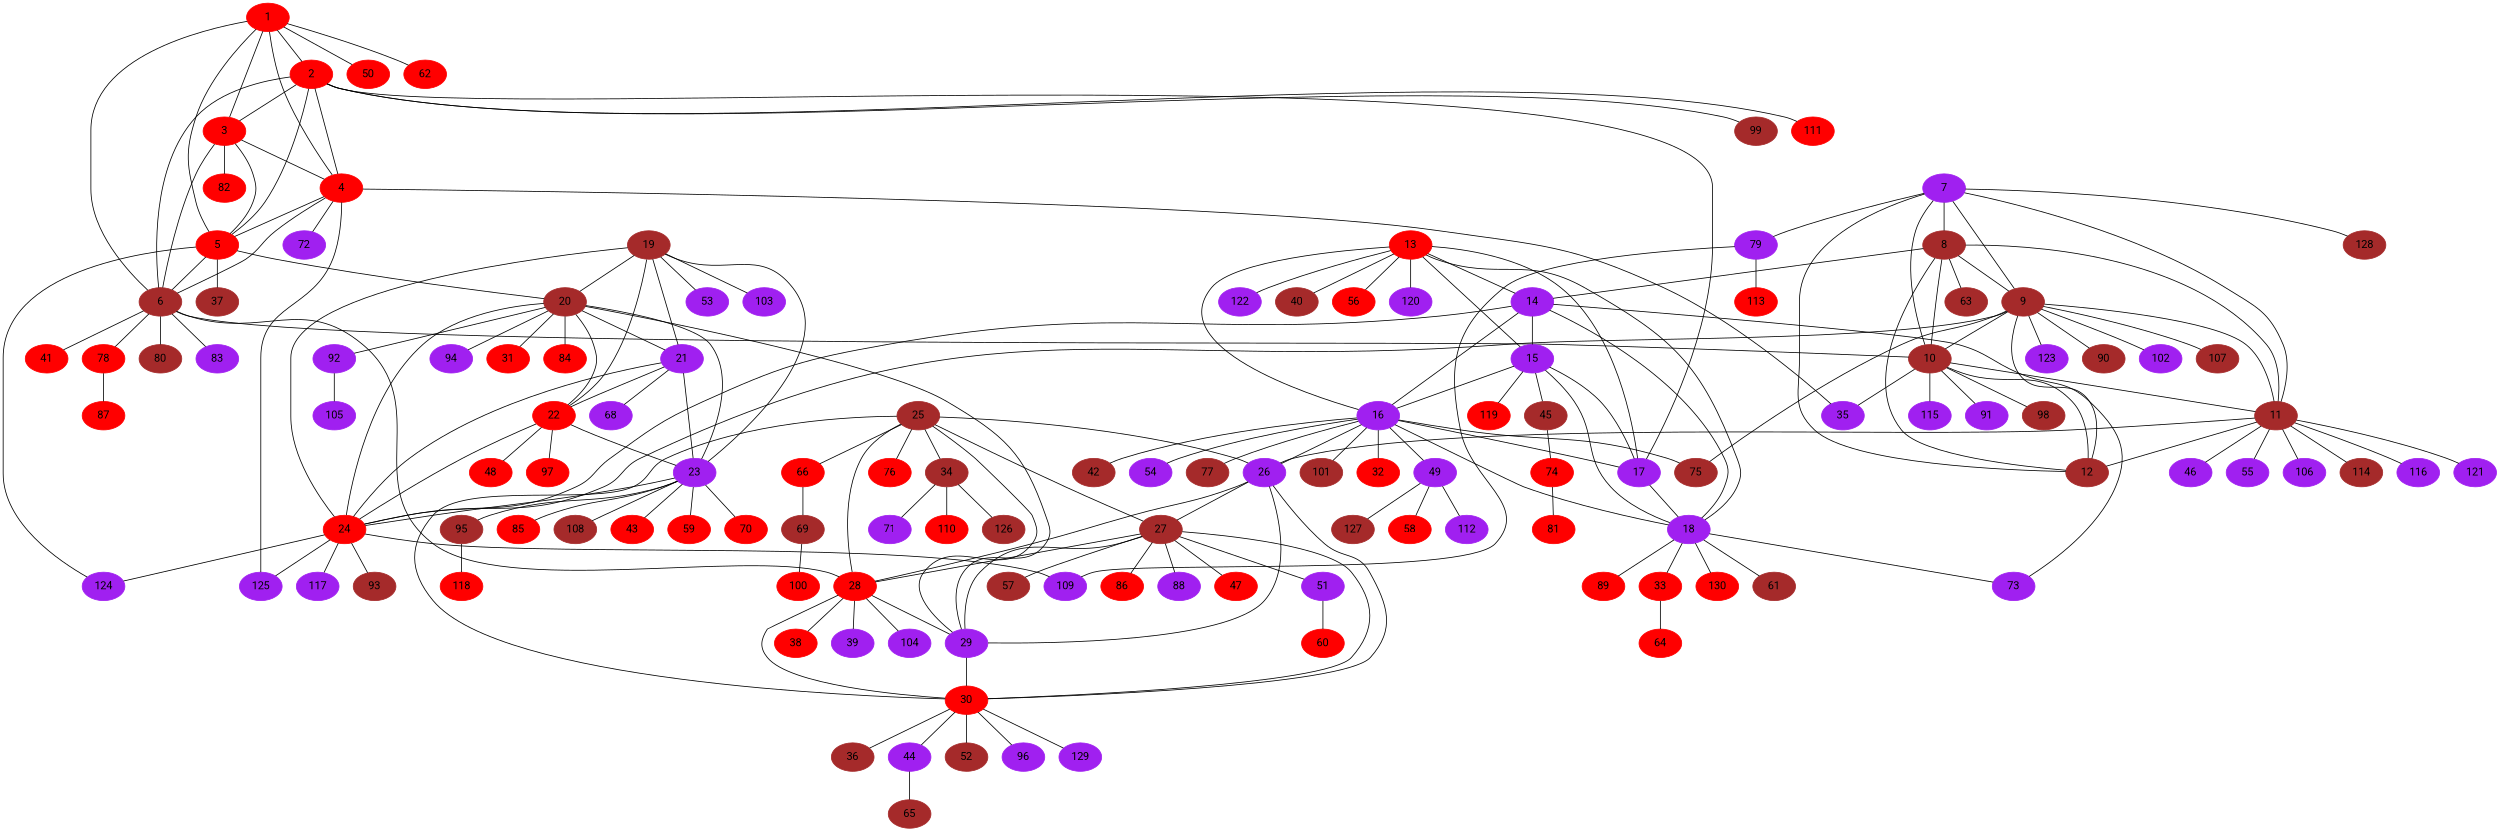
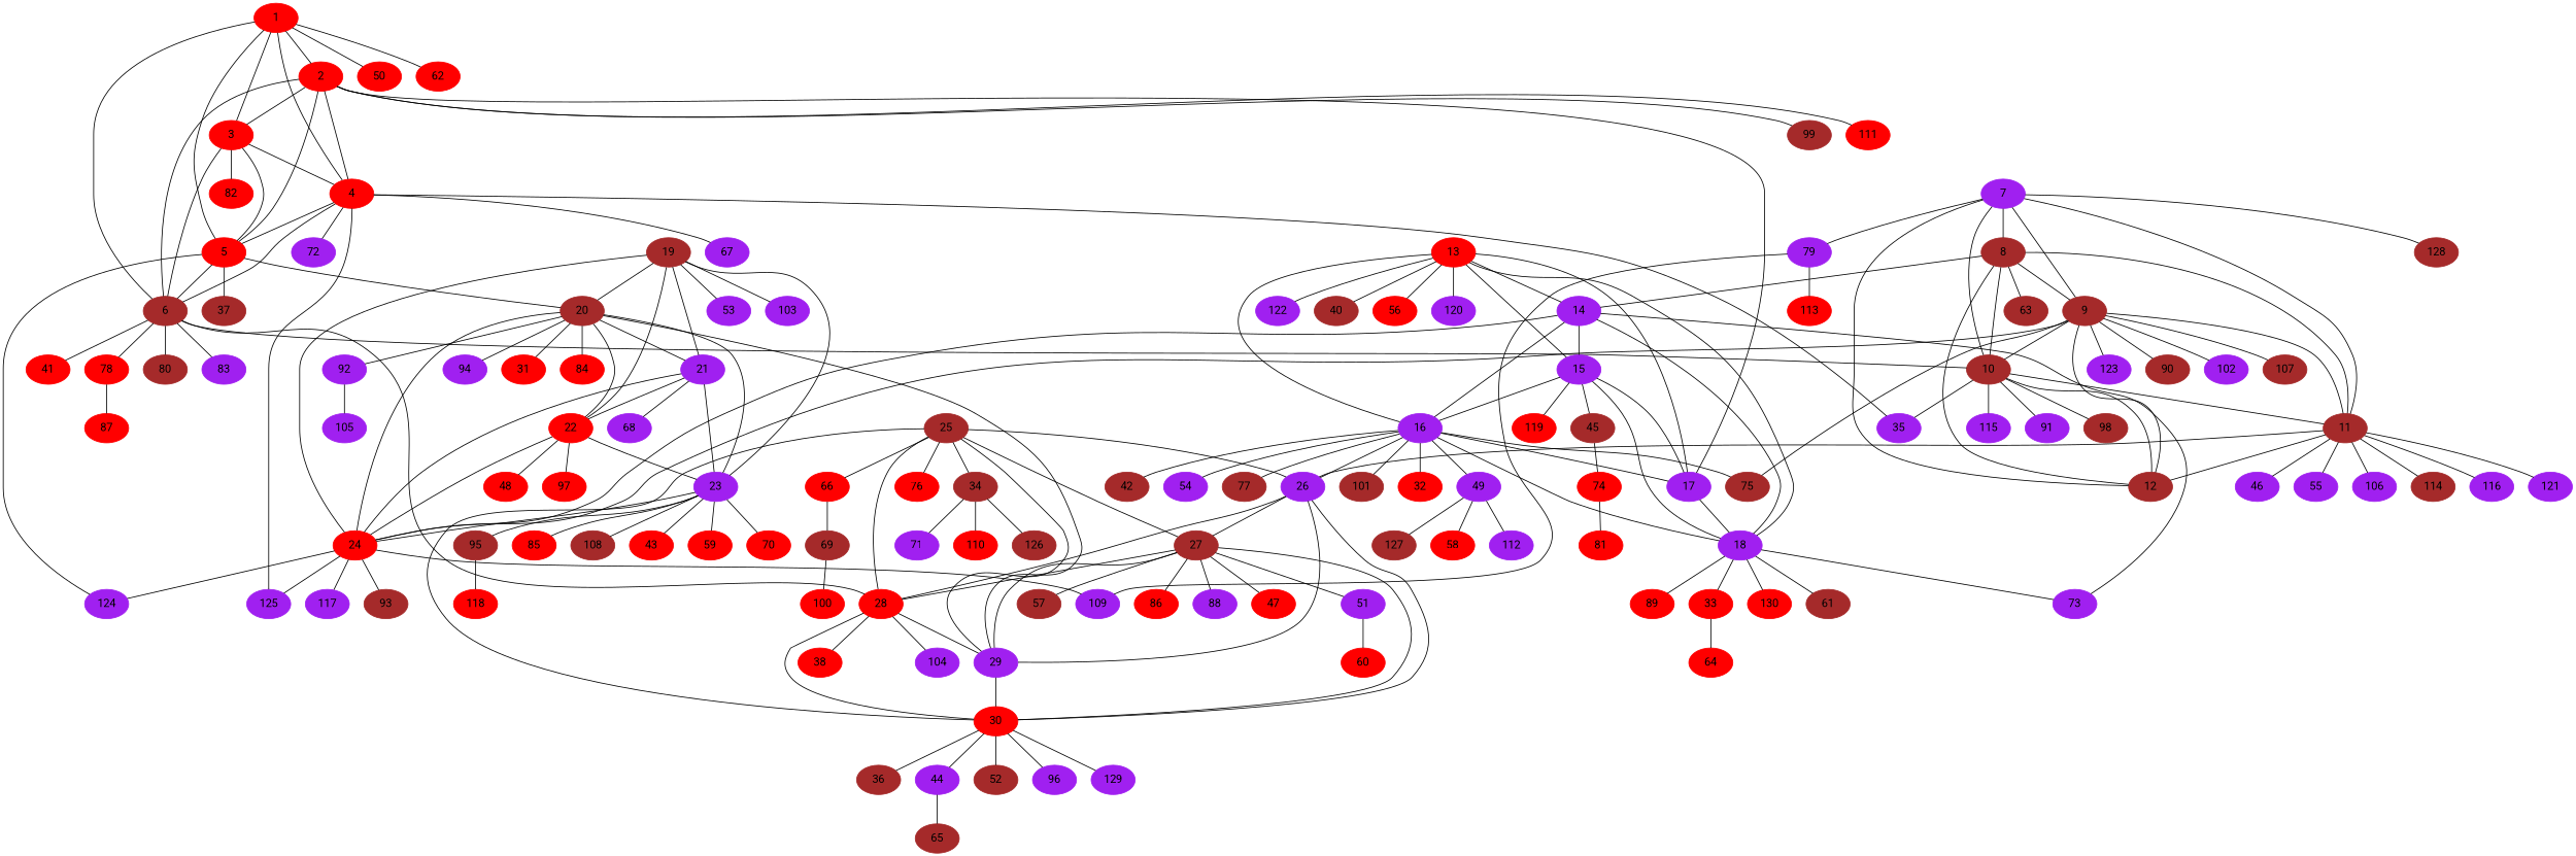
  graph {
    fontname=Roboto
    node [color=purple fontname=Roboto style=filled]
    edge [fontname=Roboto]
    1 [color=red]
    2 [color=red]
    3 [color=red]
    4 [color=red]
    5 [color=red]
    6 [color=brown]
    50 [color=red]
    62 [color=red]
    17
    99 [color=brown]
    111 [color=red]
    82 [color=red]
    35
+   67
    72
    125
    20 [color=brown]
    37 [color=brown]
    124
    10 [color=brown]
    28 [color=red]
    41 [color=red]
    78 [color=red]
    80 [color=brown]
    83
    18
    24 [color=red]
    21
    22 [color=red]
    23
    29
    31 [color=red]
    84 [color=red]
    92
    94
    11 [color=brown]
    12 [color=brown]
    91
    98 [color=brown]
    115
    30 [color=red]
    38 [color=red]
-   39
    104
    87 [color=red]
    7
    8 [color=brown]
    9 [color=brown]
    79
    128 [color=brown]
    14
    63 [color=brown]
    75 [color=brown]
    90 [color=brown]
    102
    107 [color=brown]
    123
    26
    46
    55
    106
    114 [color=brown]
    116
    121
    109
    113 [color=red]
    15
    16
    73
    93 [color=brown]
    117
    27 [color=brown]
    13 [color=red]
    40 [color=brown]
    56 [color=red]
    120
    122
    45 [color=brown]
    119 [color=red]
    32 [color=red]
    42 [color=brown]
    49
    54
    77 [color=brown]
    101 [color=brown]
    33 [color=red]
    61 [color=brown]
    89 [color=red]
    130 [color=red]
    74 [color=red]
    58 [color=red]
    112
    127 [color=brown]
    64 [color=red]
    19 [color=brown]
    53
    103
    68
    48 [color=red]
    97 [color=red]
    43 [color=red]
    59 [color=red]
    70 [color=red]
    85 [color=red]
    95 [color=brown]
    108 [color=brown]
    105
    118 [color=red]
    25 [color=brown]
    34 [color=brown]
    66 [color=red]
    76 [color=red]
    47 [color=red]
    51
    57 [color=brown]
    86 [color=red]
    88
    36 [color=brown]
    44
    52 [color=brown]
    96
    129
    71
    110 [color=red]
    126 [color=brown]
    69 [color=brown]
    60 [color=red]
    65 [color=brown]
    81 [color=red]
    100 [color=red]
    1 -- 2
    1 -- 3
    1 -- 4
    1 -- 5
    1 -- 6
    1 -- 50
    1 -- 62
    2 -- 3
    2 -- 4
    2 -- 5
    2 -- 6
    2 -- 17
    2 -- 99
    2 -- 111
    3 -- 4
    3 -- 5
    3 -- 6
    3 -- 82
    4 -- 5
    4 -- 6
    4 -- 35
+   4 -- 67
    4 -- 72
    4 -- 125
    5 -- 6
    5 -- 20
    5 -- 37
    5 -- 124
    6 -- 10
    6 -- 28
    6 -- 41
    6 -- 78
    6 -- 80
    6 -- 83
    17 -- 18
    20 -- 24
    20 -- 21
    20 -- 22
    20 -- 23
    20 -- 29
    20 -- 31
    20 -- 84
    20 -- 92
    20 -- 94
    10 -- 35
    10 -- 11
    10 -- 12
    10 -- 91
    10 -- 98
    10 -- 115
    28 -- 29
    28 -- 30
    28 -- 38
-   28 -- 39
    28 -- 104
    78 -- 87
    18 -- 73
    18 -- 33
    18 -- 61
    18 -- 89
    18 -- 130
    24 -- 125
    24 -- 124
    24 -- 109
    24 -- 93
    24 -- 117
    21 -- 24
    21 -- 22
    21 -- 23
    21 -- 68
    22 -- 24
    22 -- 23
    22 -- 48
    22 -- 97
    23 -- 24
    23 -- 43
    23 -- 59
    23 -- 70
    23 -- 85
    23 -- 95
    23 -- 108
    29 -- 30
    92 -- 105
    11 -- 12
    11 -- 26
    11 -- 46
    11 -- 55
    11 -- 106
    11 -- 114
    11 -- 116
    11 -- 121
    30 -- 36
    30 -- 44
    30 -- 52
    30 -- 96
    30 -- 129
    7 -- 10
    7 -- 11
    7 -- 12
    7 -- 8
    7 -- 9
    7 -- 79
    7 -- 128
    8 -- 10
    8 -- 11
    8 -- 12
    8 -- 9
    8 -- 14
    8 -- 63
    9 -- 10
    9 -- 24
    9 -- 11
    9 -- 12
    9 -- 75
    9 -- 90
    9 -- 102
    9 -- 107
    9 -- 123
    79 -- 109
    79 -- 113
    14 -- 18
    14 -- 24
    14 -- 15
    14 -- 16
    14 -- 73
    26 -- 28
    26 -- 29
    26 -- 30
    26 -- 27
    15 -- 17
    15 -- 18
    15 -- 16
    15 -- 45
    15 -- 119
    16 -- 17
    16 -- 18
    16 -- 75
    16 -- 26
    16 -- 32
    16 -- 42
    16 -- 49
    16 -- 54
    16 -- 77
    16 -- 101
    27 -- 28
    27 -- 29
    27 -- 30
    27 -- 47
    27 -- 51
    27 -- 57
    27 -- 86
    27 -- 88
    13 -- 17
    13 -- 18
    13 -- 14
    13 -- 15
    13 -- 16
    13 -- 40
    13 -- 56
    13 -- 120
    13 -- 122
    45 -- 74
    49 -- 58
    49 -- 112
    49 -- 127
    33 -- 64
    74 -- 81
    19 -- 20
    19 -- 24
    19 -- 21
    19 -- 22
    19 -- 23
    19 -- 53
    19 -- 103
    95 -- 118
    25 -- 28
    25 -- 29
    25 -- 30
    25 -- 26
    25 -- 27
    25 -- 34
    25 -- 66
    25 -- 76
    34 -- 71
    34 -- 110
    34 -- 126
    66 -- 69
    51 -- 60
    44 -- 65
    69 -- 100
  }
